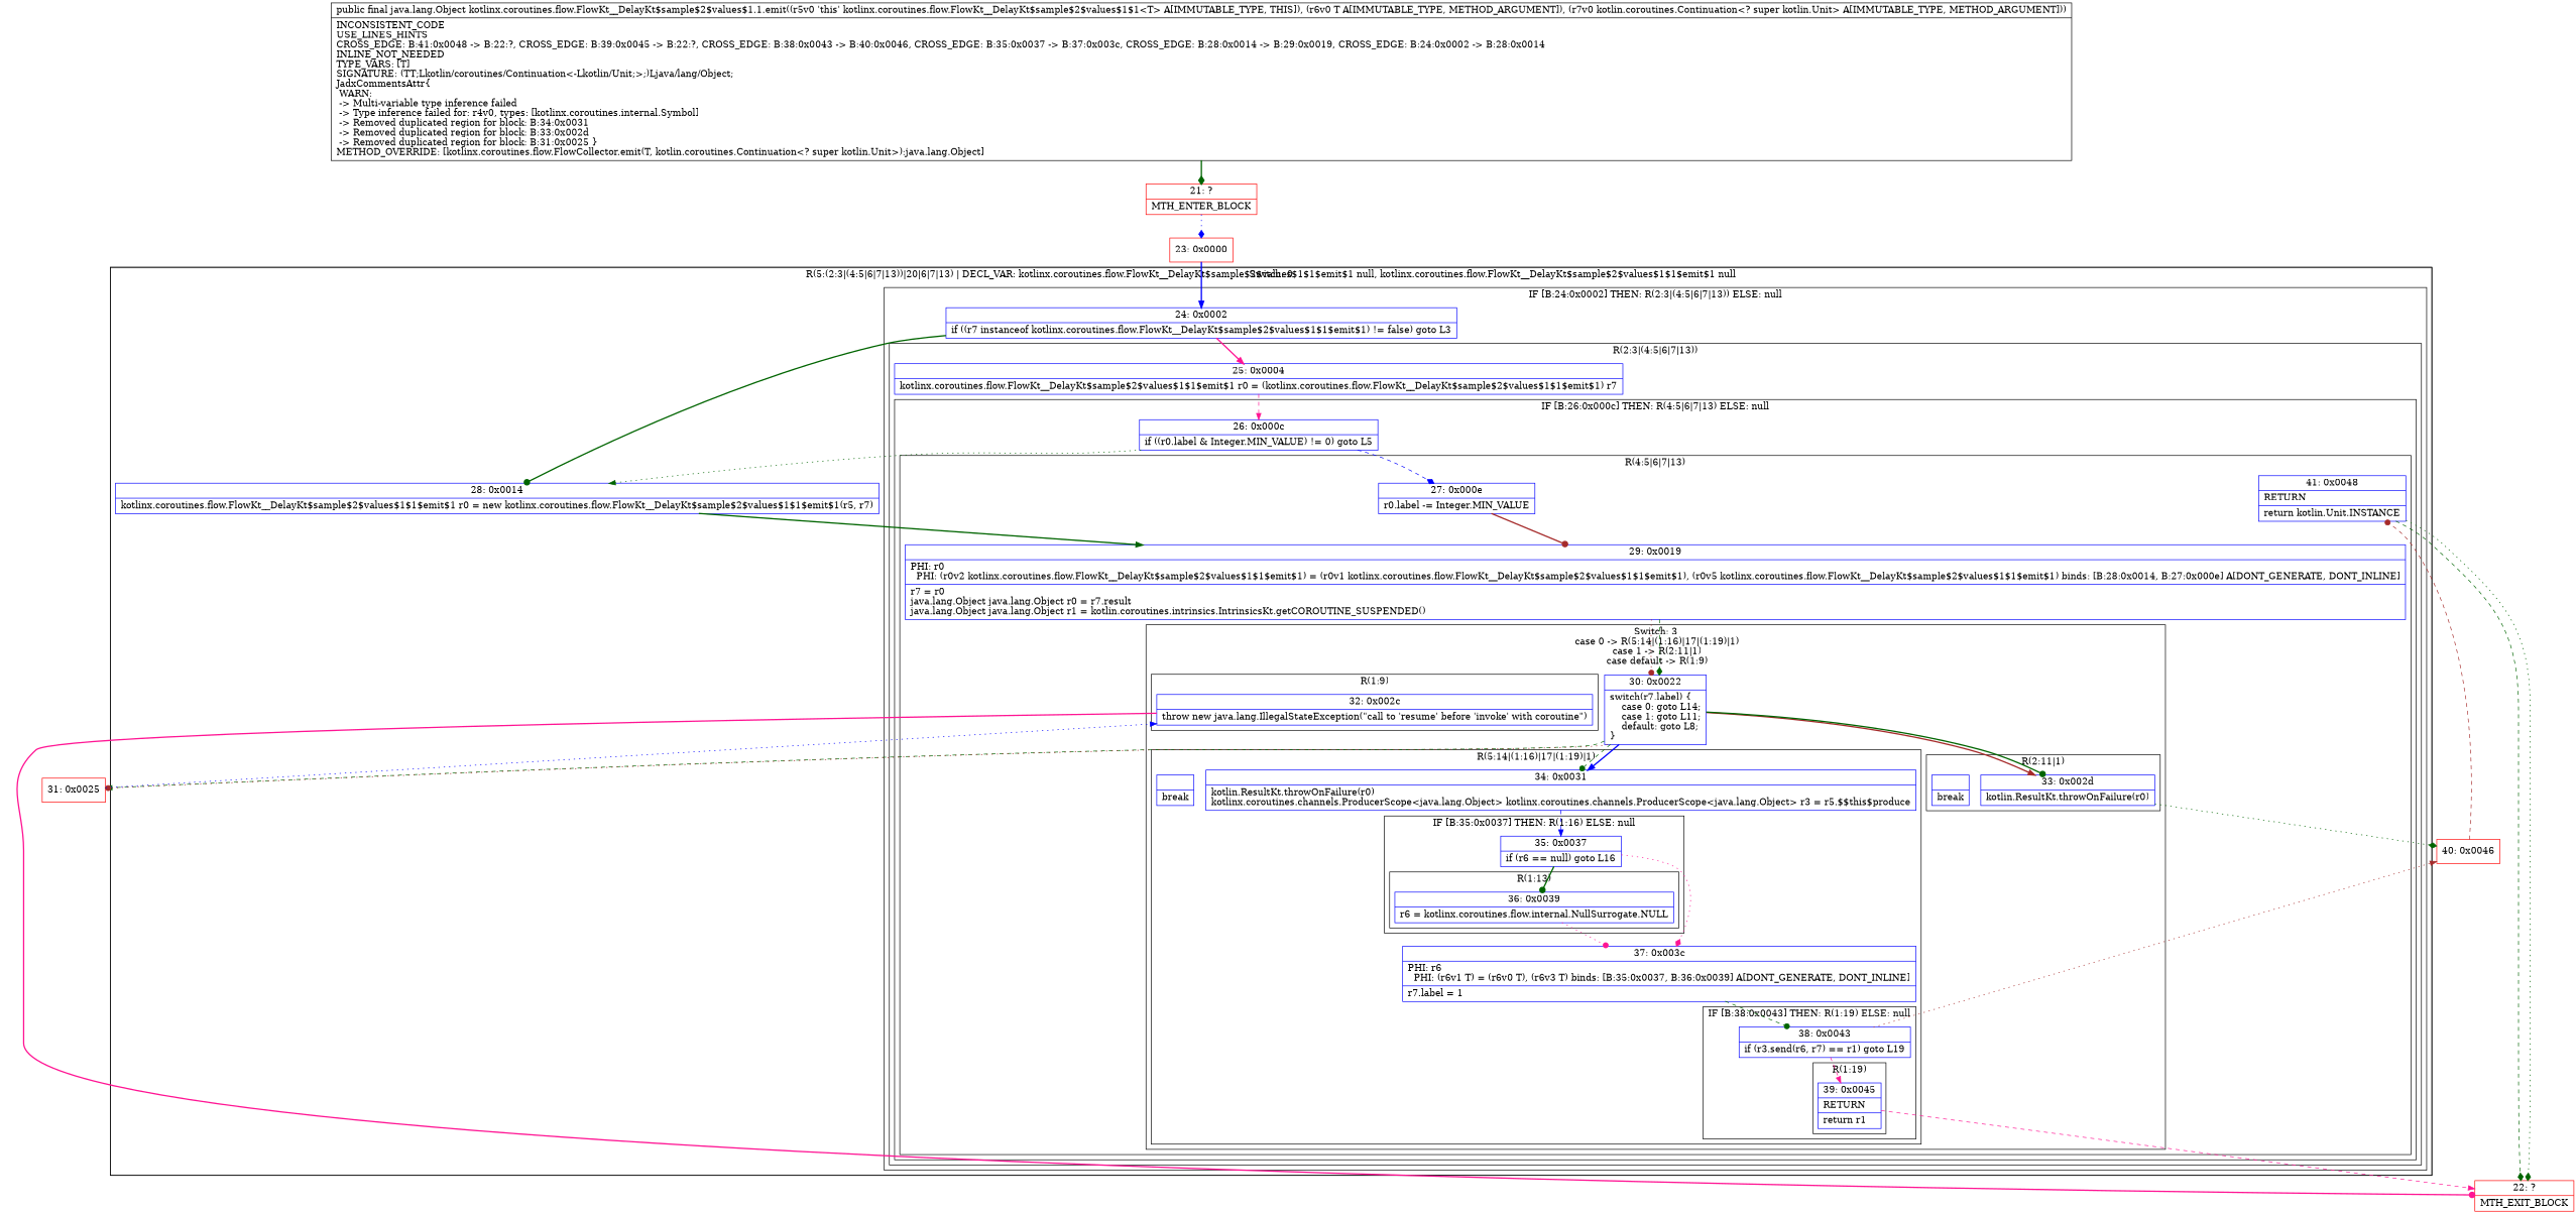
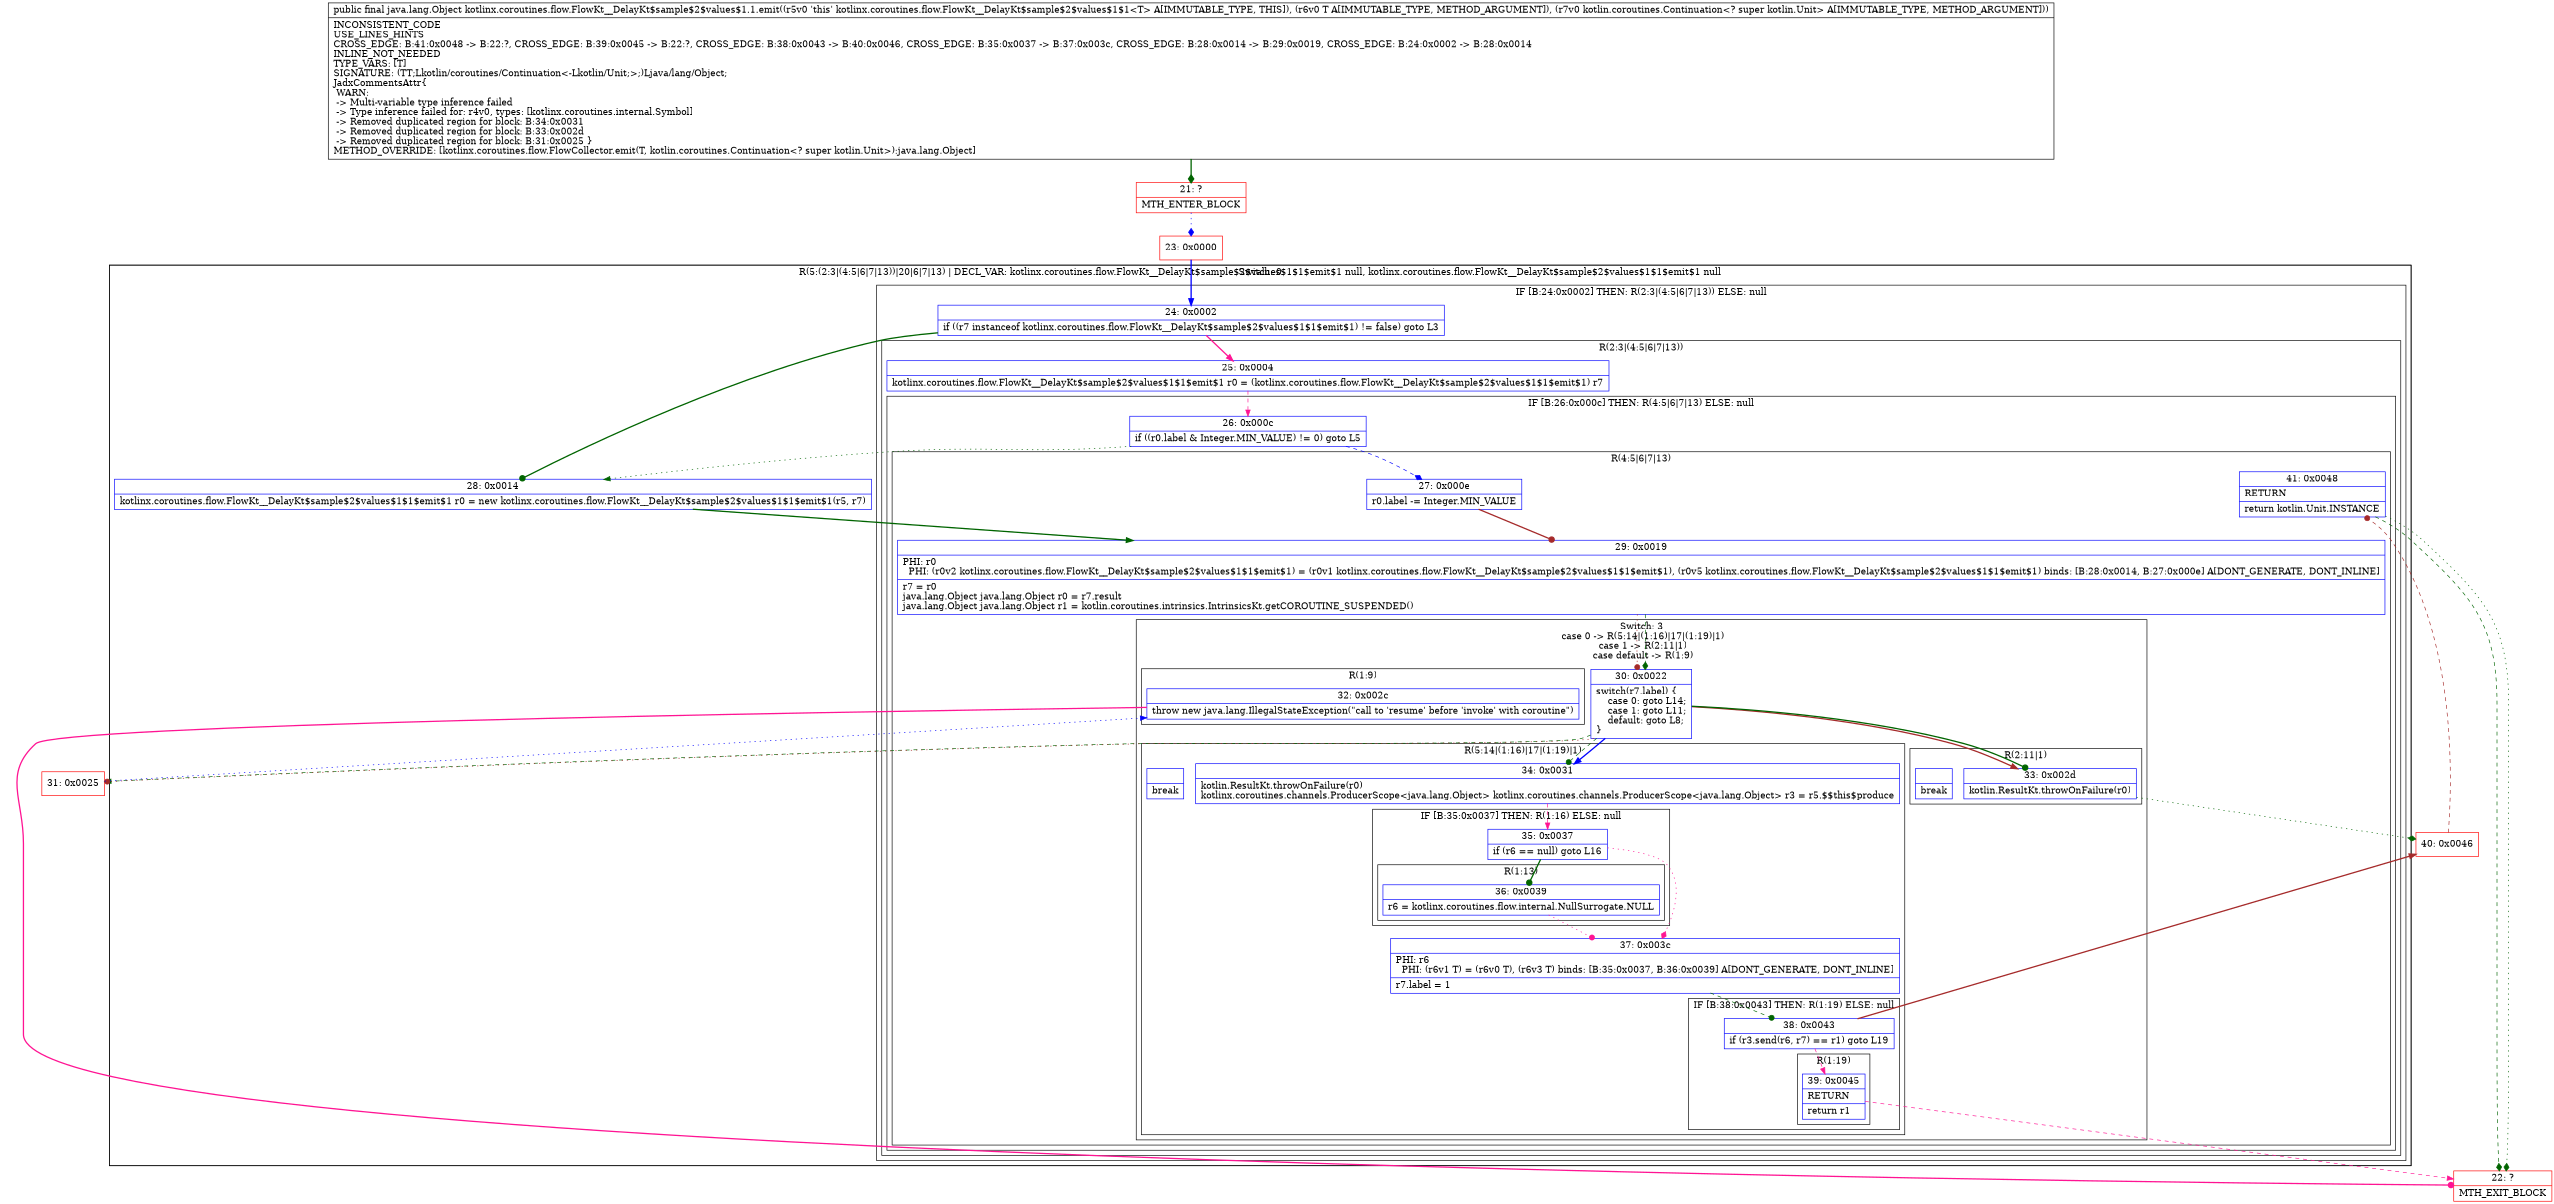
  digraph {
    node [color=blue shape=record]
    edge [arrowhead=normal color=darkgreen style=bold]
    n1 [label="{36\:\ 0x0039|r6 = kotlinx.coroutines.flow.internal.NullSurrogate.NULL\l}"]
    n2 [label="{35\:\ 0x0037|if (r6 == null) goto L16\l}"]
    n3 [label="{39\:\ 0x0045|RETURN\l|return r1\l}"]
    n4 [label="{38\:\ 0x0043|if (r3.send(r6, r7) == r1) goto L19\l}"]
    n5 [label="{34\:\ 0x0031|kotlin.ResultKt.throwOnFailure(r0)\lkotlinx.coroutines.channels.ProducerScope\<java.lang.Object\> kotlinx.coroutines.channels.ProducerScope\<java.lang.Object\> r3 = r5.$$this$produce\l}"]
    n6 [label="{37\:\ 0x003c|PHI: r6 \l  PHI: (r6v1 T) = (r6v0 T), (r6v3 T) binds: [B:35:0x0037, B:36:0x0039] A[DONT_GENERATE, DONT_INLINE]\l|r7.label = 1\l}"]
    n7 [label="{|break\l}"]
    n8 [label="{33\:\ 0x002d|kotlin.ResultKt.throwOnFailure(r0)\l}"]
    n9 [label="{|break\l}"]
    n10 [label="{32\:\ 0x002c|throw new java.lang.IllegalStateException(\"call to 'resume' before 'invoke' with coroutine\")\l}"]
    n11 [label="{30\:\ 0x0022|switch(r7.label) \{\l    case 0: goto L14;\l    case 1: goto L11;\l    default: goto L8;\l\}\l}"]
    n12 [label="{27\:\ 0x000e|r0.label \-= Integer.MIN_VALUE\l}"]
    n13 [label="{29\:\ 0x0019|PHI: r0 \l  PHI: (r0v2 kotlinx.coroutines.flow.FlowKt__DelayKt$sample$2$values$1$1$emit$1) = (r0v1 kotlinx.coroutines.flow.FlowKt__DelayKt$sample$2$values$1$1$emit$1), (r0v5 kotlinx.coroutines.flow.FlowKt__DelayKt$sample$2$values$1$1$emit$1) binds: [B:28:0x0014, B:27:0x000e] A[DONT_GENERATE, DONT_INLINE]\l|r7 = r0\ljava.lang.Object java.lang.Object r0 = r7.result\ljava.lang.Object java.lang.Object r1 = kotlin.coroutines.intrinsics.IntrinsicsKt.getCOROUTINE_SUSPENDED()\l}"]
    n14 [label="{41\:\ 0x0048|RETURN\l|return kotlin.Unit.INSTANCE\l}"]
    n15 [label="{26\:\ 0x000c|if ((r0.label & Integer.MIN_VALUE) != 0) goto L5\l}"]
    n16 [label="{25\:\ 0x0004|kotlinx.coroutines.flow.FlowKt__DelayKt$sample$2$values$1$1$emit$1 r0 = (kotlinx.coroutines.flow.FlowKt__DelayKt$sample$2$values$1$1$emit$1) r7\l}"]
    n17 [label="{24\:\ 0x0002|if ((r7 instanceof kotlinx.coroutines.flow.FlowKt__DelayKt$sample$2$values$1$1$emit$1) != false) goto L3\l}"]
    n18 [label="{28\:\ 0x0014|kotlinx.coroutines.flow.FlowKt__DelayKt$sample$2$values$1$1$emit$1 r0 = new kotlinx.coroutines.flow.FlowKt__DelayKt$sample$2$values$1$1$emit$1(r5, r7)\l}"]
    n19 [color=red label="{22\:\ ?|MTH_EXIT_BLOCK\l}"]
    n20 [color=red label="{40\:\ 0x0046}"]
    n21 [color=red label="{31\:\ 0x0025}"]
    n22 [color=red label="{21\:\ ?|MTH_ENTER_BLOCK\l}"]
    n23 [color=red label="{23\:\ 0x0000}"]
    n24 [label="{public final java.lang.Object kotlinx.coroutines.flow.FlowKt__DelayKt$sample$2$values$1.1.emit((r5v0 'this' kotlinx.coroutines.flow.FlowKt__DelayKt$sample$2$values$1$1\<T\> A[IMMUTABLE_TYPE, THIS]), (r6v0 T A[IMMUTABLE_TYPE, METHOD_ARGUMENT]), (r7v0 kotlin.coroutines.Continuation\<? super kotlin.Unit\> A[IMMUTABLE_TYPE, METHOD_ARGUMENT]))  | INCONSISTENT_CODE\lUSE_LINES_HINTS\lCROSS_EDGE: B:41:0x0048 \-\> B:22:?, CROSS_EDGE: B:39:0x0045 \-\> B:22:?, CROSS_EDGE: B:38:0x0043 \-\> B:40:0x0046, CROSS_EDGE: B:35:0x0037 \-\> B:37:0x003c, CROSS_EDGE: B:28:0x0014 \-\> B:29:0x0019, CROSS_EDGE: B:24:0x0002 \-\> B:28:0x0014\lINLINE_NOT_NEEDED\lTYPE_VARS: [T]\lSIGNATURE: (TT;Lkotlin\/coroutines\/Continuation\<\-Lkotlin\/Unit;\>;)Ljava\/lang\/Object;\lJadxCommentsAttr\{\l WARN: \l \-\> Multi\-variable type inference failed\l \-\> Type inference failed for: r4v0, types: [kotlinx.coroutines.internal.Symbol]\l \-\> Removed duplicated region for block: B:34:0x0031 \l \-\> Removed duplicated region for block: B:33:0x002d \l \-\> Removed duplicated region for block: B:31:0x0025 \}\lMETHOD_OVERRIDE: [kotlinx.coroutines.flow.FlowCollector.emit(T, kotlin.coroutines.Continuation\<? super kotlin.Unit\>):java.lang.Object]\l}" color=""]
    subgraph cluster_1 {
      label="R(5:(2:3|(4:5|6|7|13))|20|6|7|13) | DECL_VAR: kotlinx.coroutines.flow.FlowKt__DelayKt$sample$2$values$1$1$emit$1 null, kotlinx.coroutines.flow.FlowKt__DelayKt$sample$2$values$1$1$emit$1 null\l"
      n18
      subgraph cluster_2 {
        label="IF [B:24:0x0002] THEN: R(2:3|(4:5|6|7|13)) ELSE: null"
        n17
        subgraph cluster_3 {
          label="R(2:3|(4:5|6|7|13))"
          n16
          subgraph cluster_4 {
            label="IF [B:26:0x000c] THEN: R(4:5|6|7|13) ELSE: null"
            n15
            subgraph cluster_5 {
              label="R(4:5|6|7|13)"
              n12
              n13
              n14
              subgraph cluster_6 {
                label="Switch: 3\n case 0 -> R(5:14|(1:16)|17|(1:19)|1)\n case 1 -> R(2:11|1)\n case default -> R(1:9)"
                n11
                subgraph cluster_7 {
                  label="R(5:14|(1:16)|17|(1:19)|1)"
                  n5
                  n6
                  n7
                  subgraph cluster_8 {
                    label="IF [B:35:0x0037] THEN: R(1:16) ELSE: null"
                    n2
                    subgraph cluster_9 {
                      label="R(1:13)"
                      n1
                    }
                  }
                  subgraph cluster_10 {
                    label="IF [B:38:0x0043] THEN: R(1:19) ELSE: null"
                    n4
                    subgraph cluster_11 {
                      label="R(1:19)"
                      n3
                    }
                  }
                }
                subgraph cluster_12 {
                  label="R(2:11|1)"
                  n8
                  n9
                }
                subgraph cluster_13 {
                  label="R(1:9)"
                  n10
                }
              }
            }
          }
        }
      }
      subgraph cluster_14 {
        label="Switch: 0"
      }
    }
    n1 -> n6 [arrowhead=dot color=deeppink style=dotted]
    n2 -> n1 [arrowhead=dot]
    n2 -> n6 [arrowhead=diamond color=deeppink style=dotted]
    n3 -> n19 [color=deeppink style=dashed]
    n4 -> n3 [color=deeppink style=dashed]
-   n4 -> n20 [color=brown style=dotted]
-   n5 -> n2 [color=blue style=dashed]
+   n4 -> n20 [color=brown]
+   n5 -> n2 [color=deeppink style=dashed]
    n6 -> n4 [arrowhead=dot style=dashed]
    n8 -> n20 [arrowhead=diamond style=dotted]
    n10 -> n19 [arrowhead=dot color=deeppink]
    n11 -> n5 [arrowhead=dot style=dashed]
    n11 -> n5 [color=blue]
    n11 -> n8 [color=brown]
    n11 -> n8 [arrowhead=dot]
    n11 -> n21 [style=dashed]
    n11 -> n21 [arrowhead=dot color=brown style=dotted]
    n12 -> n13 [arrowhead=dot color=brown]
    n13 -> n11 [arrowhead=dot color=brown style=dotted]
    n13 -> n11 [arrowhead=diamond style=dashed]
    n14 -> n19 [arrowhead=diamond style=dashed]
    n14 -> n19 [arrowhead=diamond style=dotted]
    n15 -> n12 [arrowhead=diamond color=blue style=dashed]
    n15 -> n18 [style=dotted]
    n16 -> n15 [color=deeppink style=dashed]
    n17 -> n16 [color=deeppink]
    n17 -> n18 [arrowhead=dot]
    n18 -> n13
    n20 -> n14 [arrowhead=dot color=brown style=dashed]
    n21 -> n10 [color=blue style=dotted]
    n22 -> n23 [arrowhead=diamond color=blue style=dotted]
    n23 -> n17 [color=blue]
    n24 -> n22 [arrowhead=diamond]
  }
